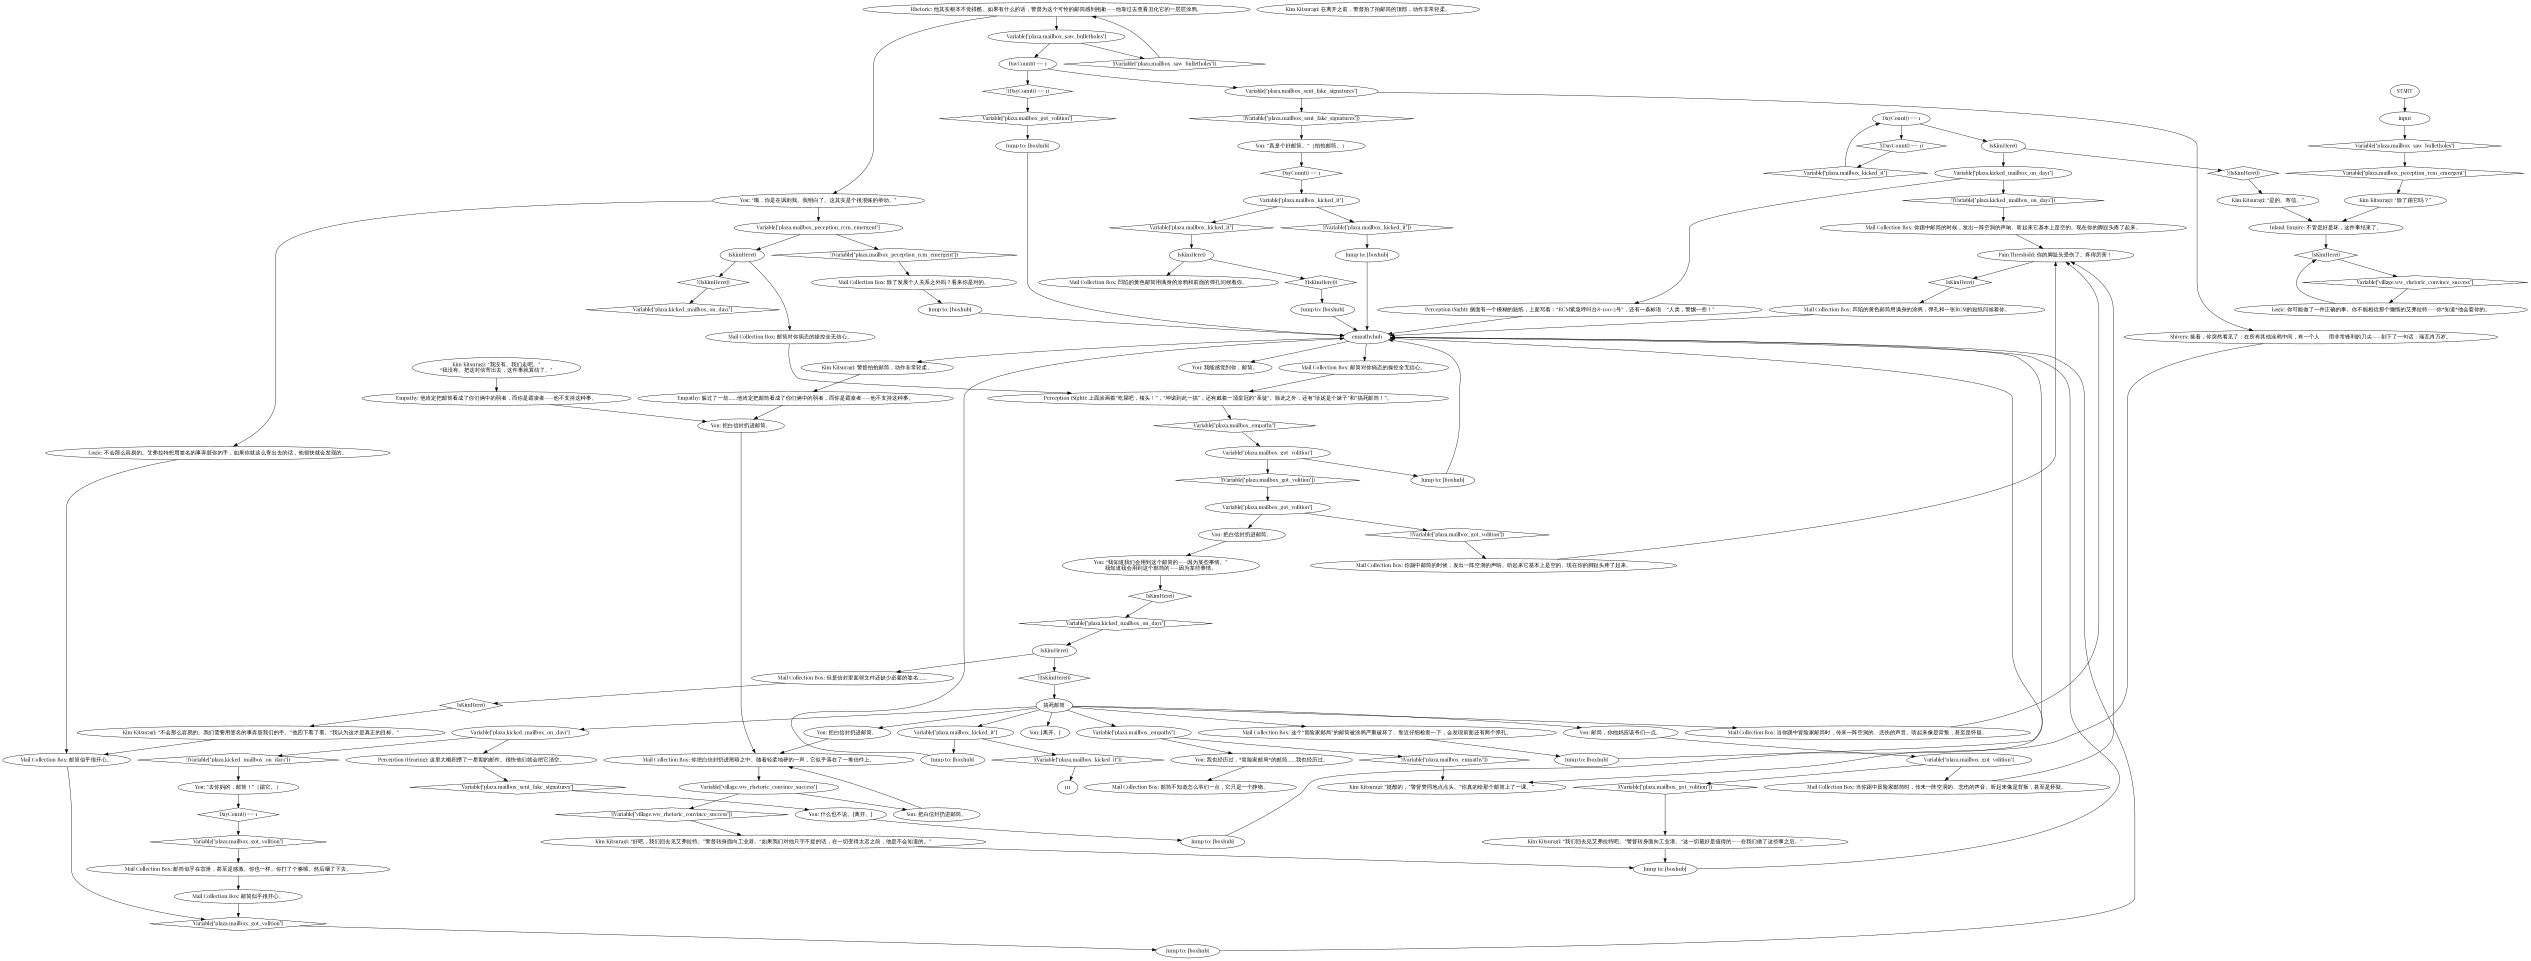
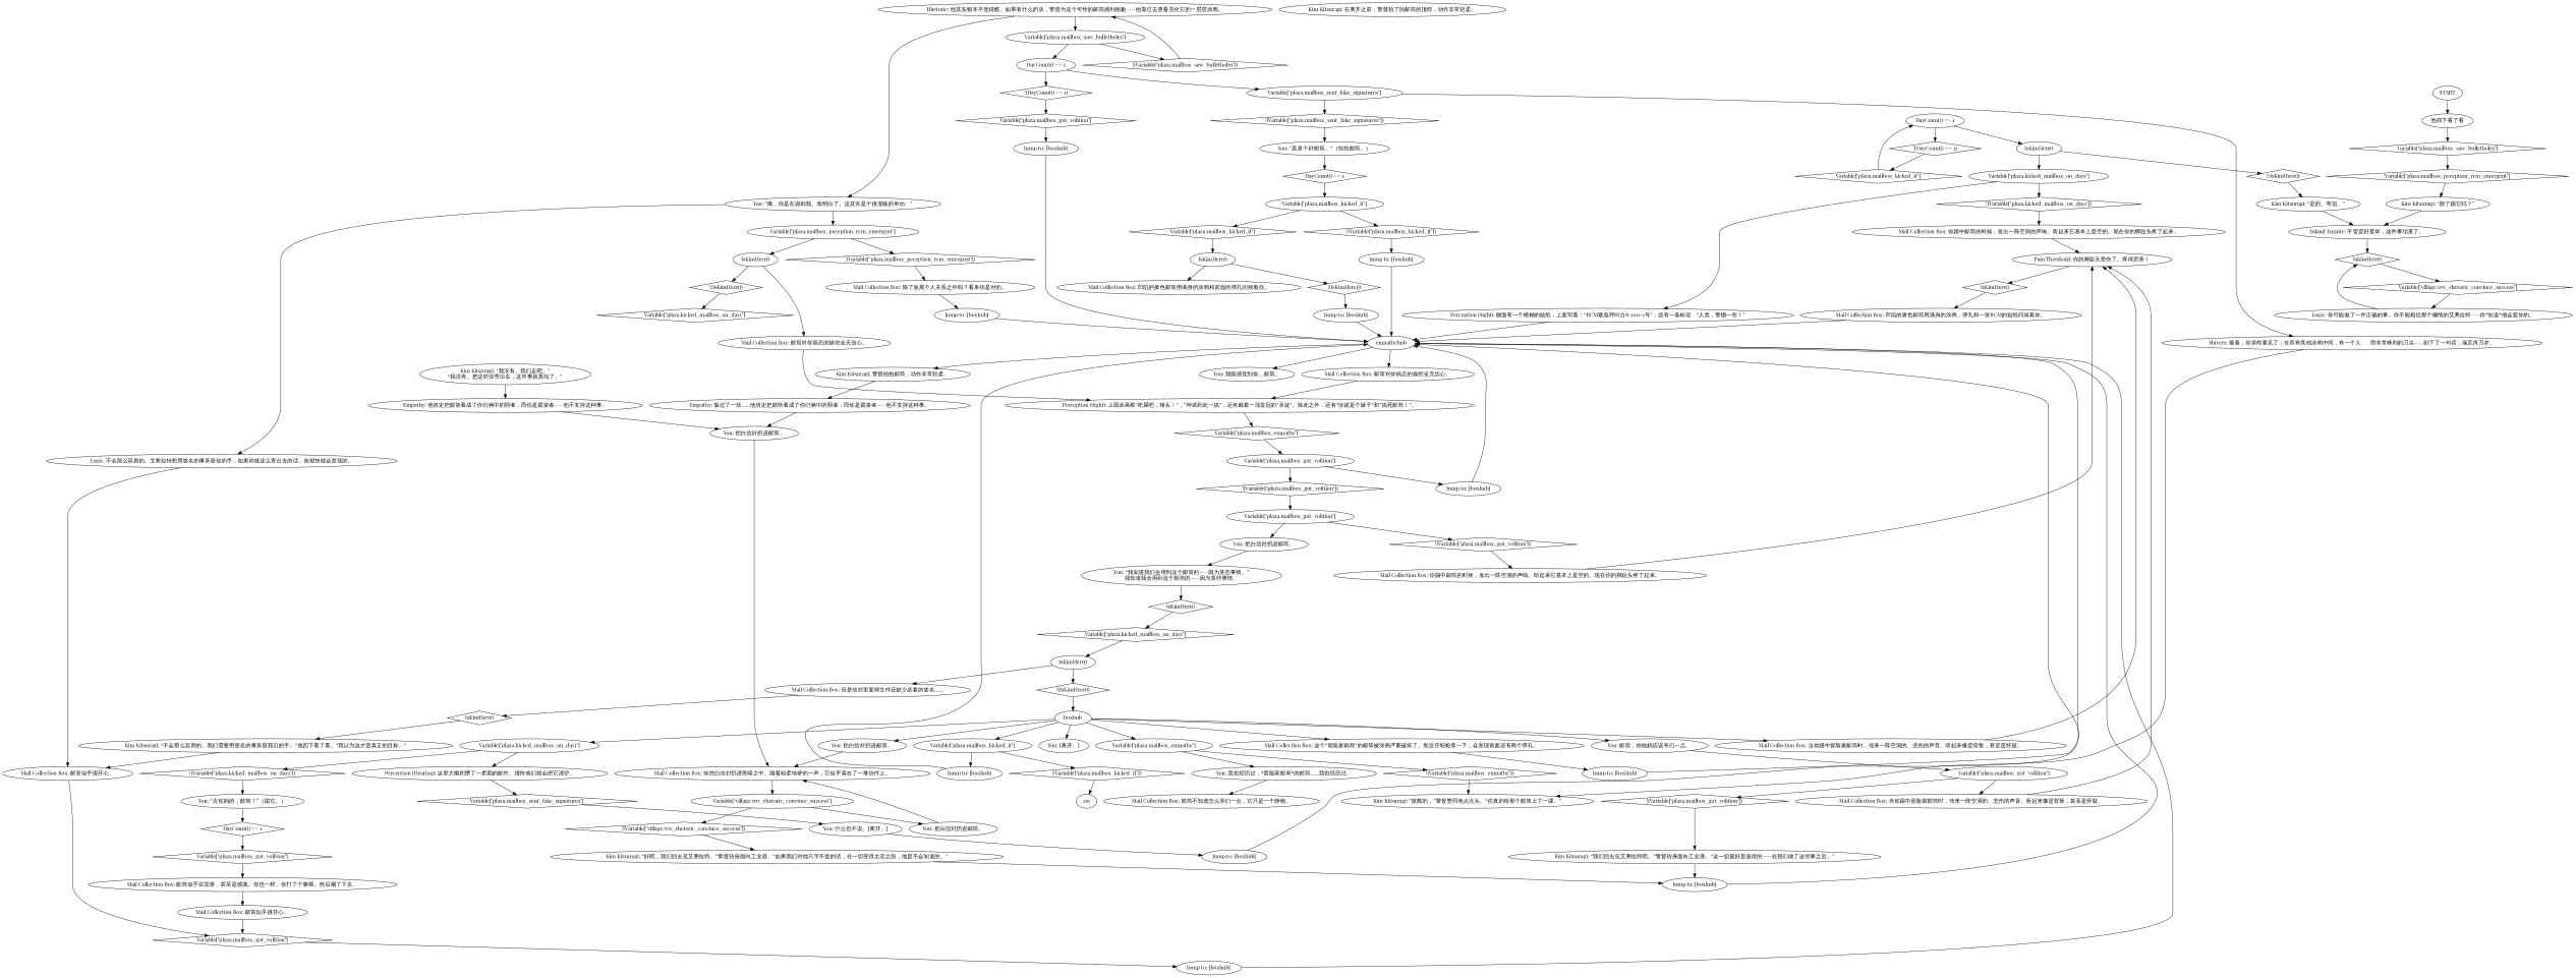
  digraph {
    fontname="Playfair Display"
    node [fontname="Playfair Display"]
    edge [fontname="Playfair Display"]
    n1 [label=START]
-   n2 [label=input]
+   n2 [label="他四下看了看"]
    n3 [label="Variable[\"plaza.mailbox_saw_bulletholes\"]" shape=diamond]
    n4 [label="Variable[\"plaza.mailbox_peception_rcm_emergent\"]" shape=diamond]
    n5 [label="Kim Kitsuragi: “我没有。我们走吧。”\n“我没有。把这封信寄出去，这件事就算结了。”"]
    n6 [label="Empathy: 他肯定把邮筒看成了你们俩中的弱者，而你是霸凌者——他不支持这种事。"]
    n7 [label="You: 把白信封扔进邮筒。"]
    n8 [label="Jump to: [boxhub]"]
    n9 [label=empathyhub]
    n10 [label="You: 我能感觉到你，邮筒。"]
    n11 [label="Mail Collection Box: 邮筒对你病态的操控全无信心。"]
    n12 [label="Kim Kitsuragi: 警督拍拍邮筒，动作非常轻柔。"]
    n13 [label="Pain Threshold: 你的脚趾头受伤了。疼得厉害！"]
    n14 [label="IsKimHere()" shape=diamond]
    n15 [label="Mail Collection Box: 凹陷的黄色邮筒用满身的涂鸦，弹孔和一张RCM的贴纸问候着你。"]
    n16 [label="Mail Collection Box: 邮筒不知道怎么爷们一点，它只是一个静物。"]
    n17 [label="You: “哦，你是在讽刺我。我明白了。这其实是个很混账的举动。”"]
    n18 [label="Variable[\"plaza.mailbox_peception_rcm_emergent\"]"]
    n19 [label="Logic: 不会那么容易的。艾弗拉特想用签名的事弄脏你的手，如果你就这么寄出去的话，他很快就会发现的。"]
    n20 [label="!(Variable[\"plaza.mailbox_peception_rcm_emergent\"])" shape=diamond]
    n21 [label="IsKimHere()"]
    n22 [label="Empathy: 躲过了一劫……他肯定把邮筒看成了你们俩中的弱者，而你是霸凌者——他不支持这种事。"]
    n23 [label="Mail Collection Box: 你把白信封扔进黑暗之中。随着轻柔地砰的一声，它似乎落在了一堆信件上。"]
    n24 [label="Jump to: [boxhub]"]
    n25 [label="Kim Kitsuragi: “不会那么容易的。我们需要用签名的事弄脏我们的手。”他四下看了看。“我认为这才是真正的目标。”"]
    n26 [label="Mail Collection Box: 邮筒似乎很开心。"]
    n27 [label="Variable[\"plaza.mailbox_got_volition\"]" shape=diamond]
    n28 [label="Variable[\"village.ww_rhetoric_convince_success\"]"]
    n29 [label="!(Variable[\"village.ww_rhetoric_convince_success\"])" shape=diamond]
    n30 [label="You: 把白信封扔进邮筒。"]
    n31 [label="Variable[\"plaza.mailbox_kicked_it\"]"]
    n32 [label="Variable[\"plaza.mailbox_kicked_it\"]" shape=diamond]
    n33 [label="!(Variable[\"plaza.mailbox_kicked_it\"])" shape=diamond]
    n34 [label="IsKimHere()"]
    n35 [label="Jump to: [boxhub]"]
    n36 [label="!(IsKimHere())" shape=diamond]
    n37 [label="Mail Collection Box: 凹陷的黄色邮筒用满身的涂鸦和前面的弹孔问候着你。"]
    n38 [label="Kim Kitsuragi: “好吧，我们回去见艾弗拉特。”警督转身面向工业港。“如果我们对他只字不提的话，在一切变得太迟之前，他是不会知道的。”"]
    n39 [label="You: 把白信封扔进邮筒。"]
    n40 [label="Kim Kitsuragi: 在离开之前，警督拍了拍邮筒的顶部，动作非常轻柔。"]
    n41 [label="Jump to: [boxhub]"]
    n42 [label="You: [离开。]"]
    n43 [label="Variable[\"plaza.kicked_mailbox_on_day1\"]"]
    n44 [label="!(Variable[\"plaza.kicked_mailbox_on_day1\"])" shape=diamond]
    n45 [label="Perception (Hearing): 这里大概积攒了一星期的邮件。很快他们就会把它清空。"]
    n46 [label="You: “去你妈的，邮筒！”（踹它。）"]
    n47 [label="Variable[\"plaza.mailbox_sent_fake_signatures\"]" shape=diamond]
    n48 [label="Variable[\"plaza.kicked_mailbox_on_day1\"]" shape=diamond]
    n49 [label="DayCount() == 1" shape=diamond]
    n50 [label="You: 什么也不说。[离开。]"]
    n51 [label="Variable[\"village.ww_rhetoric_convince_success\"]" shape=diamond]
    n52 [label="Logic: 你可能做了一件正确的事。你不能相信那个懒惰的艾弗拉特——你*知道*他会耍你的。"]
    n53 [label="IsKimHere()" shape=diamond]
    n54 [label="Variable[\"plaza.mailbox_kicked_it\"]"]
    n55 [label="!(Variable[\"plaza.mailbox_kicked_it\"])" shape=diamond]
    n56 [label="Jump to: [boxhub]"]
-   119 [label=111]
+   119
    n58 [label="Variable[\"plaza.mailbox_kicked_it\"]" shape=diamond]
    n59 [label="DayCount() == 1"]
    n60 [label="!(DayCount() == 1)" shape=diamond]
    n61 [label="IsKimHere()"]
    n62 [label="Inland Empire: 不管是好是坏，这件事结束了。"]
    n63 [label="You: “真是个好邮筒。”（拍拍邮筒。）"]
    n64 [label="DayCount() == 1" shape=diamond]
    n65 [label="You: 邮筒，你他妈应该爷们一点。"]
    n66 [label="Variable[\"plaza.mailbox_got_volition\"]"]
    n67 [label="!(Variable[\"plaza.mailbox_got_volition\"])" shape=diamond]
    n68 [label="Mail Collection Box: 当你踢中冒险家邮筒时，传来一阵空洞的、悲伤的声音。听起来像是背叛，甚至是怀疑。"]
    n69 [label="Perception (Sight): 上面涂画着“吃屎吧，猪头！”，“坤诺到此一搞”，还有戴着一顶皇冠的“圣徒”。除此之外，还有“珍妮是个婊子”和“搞死邮筒！”。"]
    n70 [label="Variable[\"plaza.mailbox_empathy\"]" shape=diamond]
    n71 [label="Jump to: [boxhub]"]
    n72 [label="Mail Collection Box: 除了发展个人关系之外吗？看来你是对的。"]
    n73 [label="Variable[\"plaza.mailbox_got_volition\"]" shape=diamond]
    n74 [label="Variable[\"plaza.mailbox_empathy\"]"]
    n75 [label="!(Variable[\"plaza.mailbox_empathy\"])" shape=diamond]
    n76 [label="You: 我也经历过，*冒险家邮局*的邮筒……我也经历过。"]
    n77 [label="Kim Kitsuragi: “挺酷的，”警督赞同地点点头。“你真的给那个邮筒上了一课。”"]
    n78 [label="Variable[\"plaza.mailbox_got_volition\"]"]
    n79 [label="!(Variable[\"plaza.mailbox_got_volition\"])" shape=diamond]
    n80 [label="Jump to: [boxhub]"]
    n81 [label="!(IsKimHere())" shape=diamond]
    n82 [label="Mail Collection Box: 邮筒对你病态的操控全无信心。"]
    n83 [label="Kim Kitsuragi: “除了踢它吗？”"]
    n84 [label="IsKimHere()" shape=diamond]
    n85 [label="Variable[\"plaza.kicked_mailbox_on_day1\"]" shape=diamond]
    n86 [label="IsKimHere()"]
    n87 [label="!(IsKimHere())" shape=diamond]
    n88 [label="Variable[\"plaza.kicked_mailbox_on_day1\"]"]
    n89 [label="Kim Kitsuragi: “是的。寄信。”"]
    n90 [label="!(Variable[\"plaza.kicked_mailbox_on_day1\"])" shape=diamond]
    n91 [label="Perception (Sight): 侧面有一个模糊的贴纸，上面写着：“RCM紧急呼叫台8-100-2号”，还有一条标语：“人类，警惕一些！”"]
    n92 [label="Mail Collection Box: 你踢中邮筒的时候，发出一阵空洞的声响。听起来它基本上是空的。现在你的脚趾头疼了起来。"]
    n93 [label="!(IsKimHere())" shape=diamond]
    n94 [label="Mail Collection Box: 但是信封里面得文件还缺少必要的签名……"]
    n95 [label="Jump to: [boxhub]"]
    n96 [label="Variable[\"plaza.mailbox_got_volition\"]"]
    n97 [label="!(Variable[\"plaza.mailbox_got_volition\"])" shape=diamond]
    n98 [label="You: 把白信封扔进邮筒。"]
    n99 [label="Mail Collection Box: 你踢中邮筒的时候，发出一阵空洞的声响。听起来它基本上是空的。现在你的脚趾头疼了起来。"]
    n100 [label="You: “我知道我们会用到这个邮筒的——因为某些事情。”\n我知道我会用到这个邮筒的——因为某些事情。"]
    n101 [label="Variable[\"plaza.mailbox_got_volition\"]" shape=diamond]
    n102 [label="Jump to: [boxhub]"]
    n103 [label="Mail Collection Box: 这个“冒险家邮局”的邮筒被涂鸦严重破坏了。靠近仔细检查一下，会发现前面还有两个弹孔。"]
    n104 [label="Rhetoric: 他其实根本不觉得酷。如果有什么的话，警督为这个可怜的邮筒感到抱歉——他靠过去查看丑化它的一层层涂鸦。"]
    n105 [label="Variable[\"plaza.mailbox_saw_bulletholes\"]"]
    n106 [label="!(Variable[\"plaza.mailbox_saw_bulletholes\"])" shape=diamond]
    n107 [label="DayCount() == 1"]
-   n108 [label="搞死邮筒"]
+   n108 [label=boxhub]
    n109 [label="Mail Collection Box: 当你踢中冒险家邮筒时，传来一阵空洞的、悲伤的声音。听起来像是背叛，甚至是怀疑。"]
    n110 [label="Jump to: [boxhub]"]
    n111 [label="IsKimHere()" shape=diamond]
    n112 [label="Mail Collection Box: 邮筒似乎在宣泄，甚至是感激。你也一样。你打了个哆嗦。然后咽了下去。"]
    n113 [label="Mail Collection Box: 邮筒似乎很开心。"]
    n114 [label="Kim Kitsuragi: “我们回去见艾弗拉特吧。”警督转身面向工业港。“这一切最好是值得的——在我们做了这些事之后。”"]
    n115 [label="!(DayCount() == 1)" shape=diamond]
    n116 [label="Variable[\"plaza.mailbox_sent_fake_signatures\"]"]
    n117 [label="!(Variable[\"plaza.mailbox_sent_fake_signatures\"])" shape=diamond]
    n118 [label="Shivers: 接着，你突然看见了：在所有其他涂鸦中间，有一个人——用非常锋利的刀尖——刻下了一句话：瑞瓦肖万岁。"]
    n1 -> n2
    n2 -> n3
    n3 -> n4
    n4 -> n83
    n5 -> n6
    n6 -> n7
    n7 -> n23
    n8 -> n9
    n9 -> n10
    n9 -> n11
    n9 -> n12
    n11 -> n69
    n12 -> n22
    n13 -> n14
    n14 -> n15
    n15 -> n9
    n17 -> n18
    n17 -> n19
    n18 -> n20
    n18 -> n21
    n19 -> n26
    n20 -> n72
    n21 -> n81
    n21 -> n82
    n22 -> n7
    n23 -> n28
    n24 -> n9
    n25 -> n26
    n26 -> n27
    n27 -> n110
    n28 -> n29
    n28 -> n30
    n29 -> n38
    n30 -> n23
    n31 -> n32
    n31 -> n33
    n32 -> n34
    n33 -> n35
    n34 -> n36
    n34 -> n37
    n35 -> n9
    n36 -> n71
    n38 -> n8
    n39 -> n23
    n41 -> n9
    n43 -> n44
    n43 -> n45
    n44 -> n46
    n45 -> n47
    n46 -> n49
    n47 -> n50
    n49 -> n73
    n50 -> n41
    n51 -> n52
    n52 -> n53
    n53 -> n51
    n54 -> n55
    n54 -> n56
    n55 -> 119
    n56 -> n9
    n58 -> n59
    n59 -> n60
    n59 -> n61
    n60 -> n58
    n61 -> n87
    n61 -> n88
    n62 -> n53
    n63 -> n64
    n64 -> n31
    n65 -> n66
    n66 -> n67
    n66 -> n68
    n67 -> n114
    n68 -> n13
    n69 -> n70
    n70 -> n78
    n71 -> n9
    n72 -> n24
    n73 -> n112
    n74 -> n75
    n74 -> n76
    n75 -> n77
    n76 -> n16
    n78 -> n79
    n78 -> n80
    n79 -> n96
    n80 -> n9
    n81 -> n48
    n82 -> n69
    n83 -> n62
    n84 -> n85
    n85 -> n86
    n86 -> n93
    n86 -> n94
    n87 -> n89
    n88 -> n90
    n88 -> n91
    n89 -> n62
    n90 -> n92
    n91 -> n9
    n92 -> n13
    n93 -> n108
    n94 -> n111
    n95 -> n9
    n96 -> n97
    n96 -> n98
    n97 -> n99
    n98 -> n100
    n99 -> n13
    n100 -> n84
    n101 -> n102
    n102 -> n9
    n103 -> n95
    n104 -> n17
    n104 -> n105
    n105 -> n106
    n105 -> n107
    n106 -> n104
    n107 -> n115
    n107 -> n116
    n108 -> n39
    n108 -> n42
    n108 -> n43
    n108 -> n54
    n108 -> n65
    n108 -> n74
    n108 -> n103
    n108 -> n109
    n109 -> n13
    n110 -> n9
    n111 -> n25
    n112 -> n113
    n113 -> n27
    n114 -> n8
    n115 -> n101
    n116 -> n117
    n116 -> n118
    n117 -> n63
    n118 -> n77
  }
